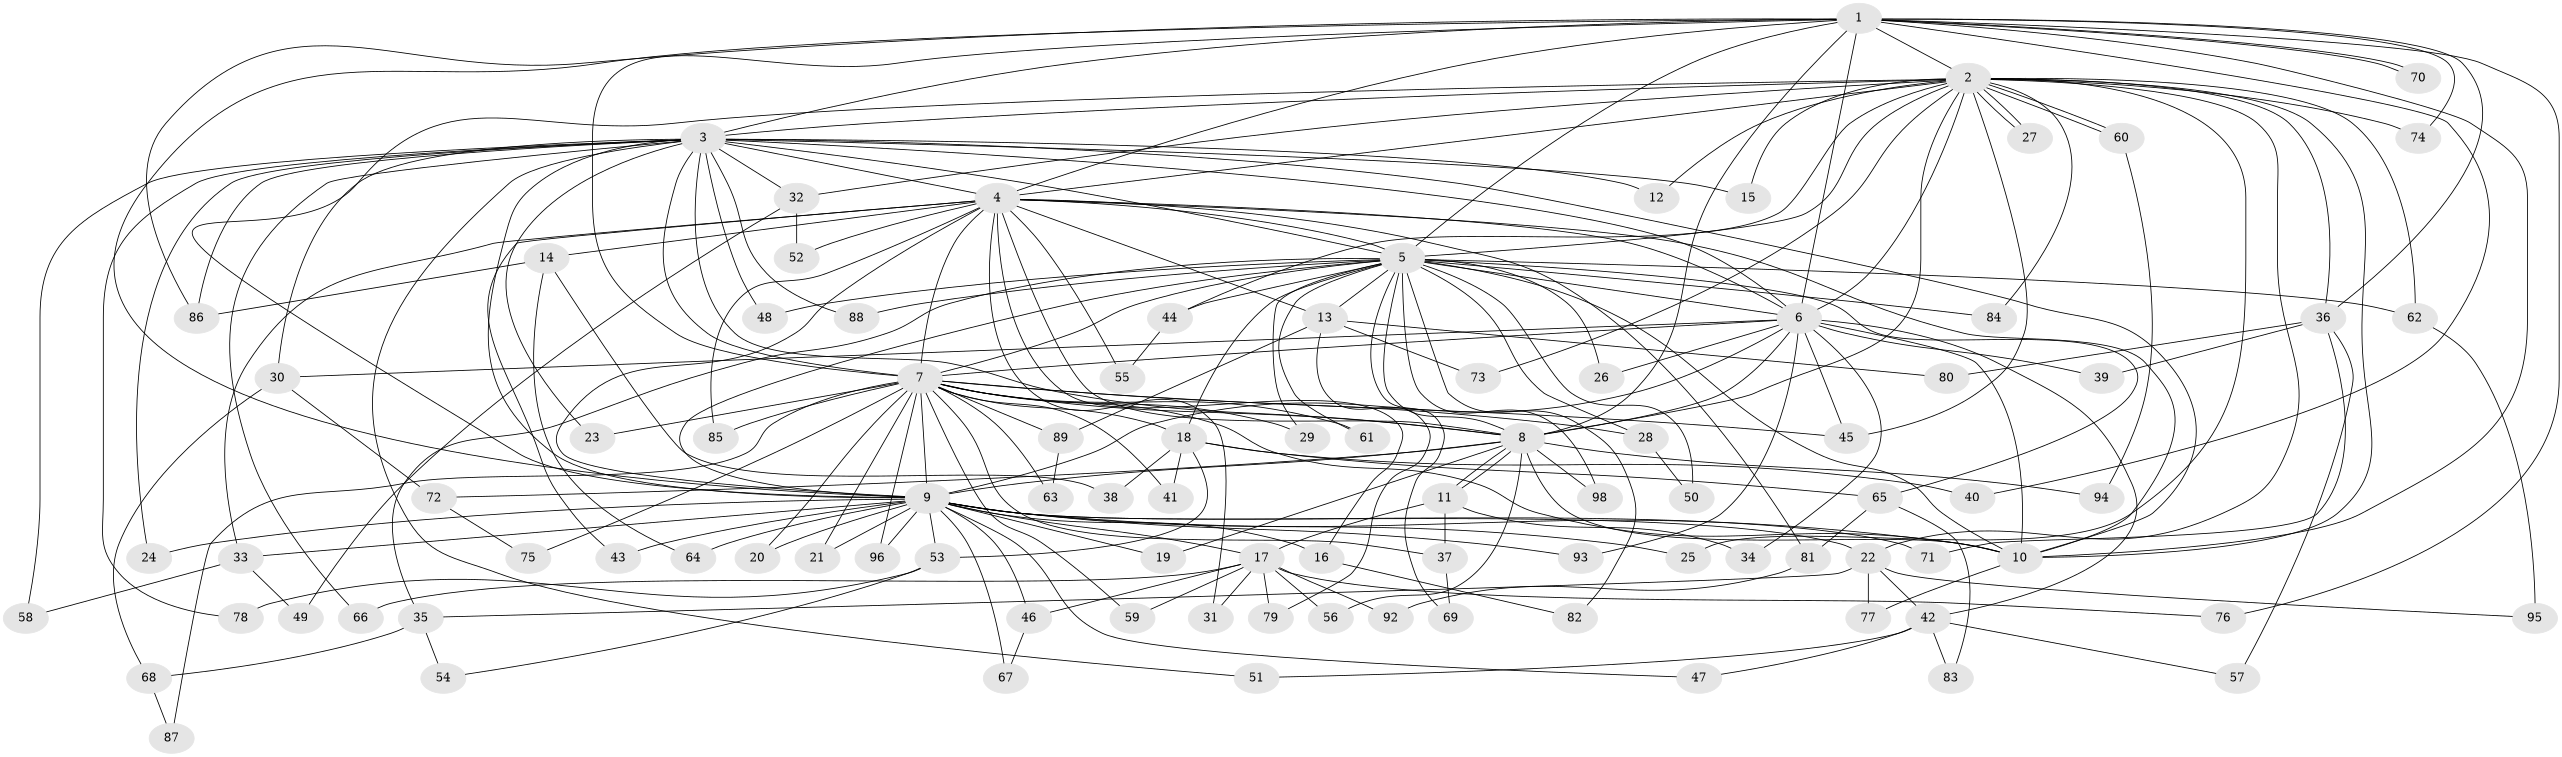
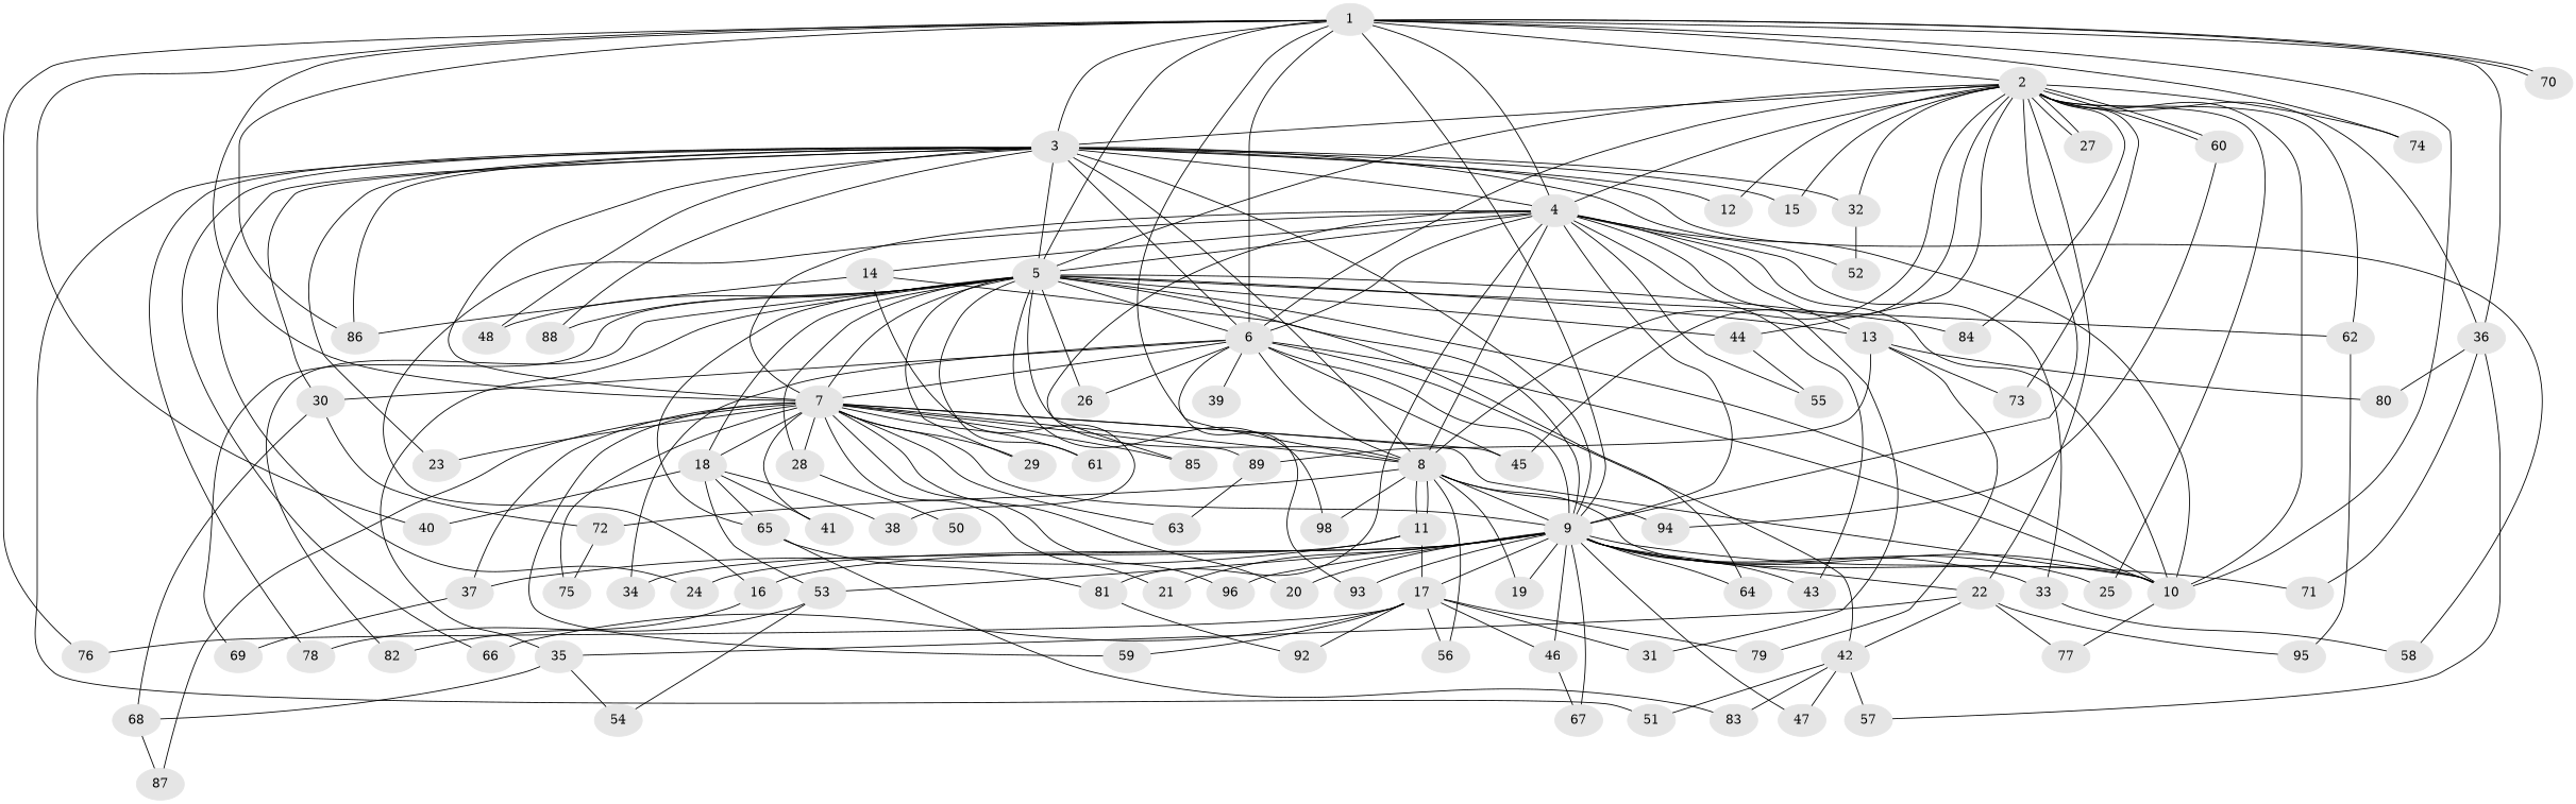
  graph {
    node [color=gray90 style=filled]
    1
    2
    3
    4
    5
    6
    7
    8
    9
    10
    36
    40
    70
    74
    76
    86
    12
    15
    22
    25
    27
    32
    44
    60
    62
    73
    84
    45
    23
    24
    30
    48
    51
    58
    66
    78
    88
    14
    13
    16
    31
    33
    43
    52
    55
    81
    85
    18
    26
    28
    29
    35
    50
    61
    65
    69
    82
    n58 [label=98]
    34
    39
    42
    93
    20
    21
    37
    41
    59
    63
    75
    87
    89
    n72 [label=96]
    11
    19
    56
    72
    94
    17
    46
    47
    53
    64
    67
    71
    77
    38
    80
    57
    95
-   49
    68
    79
    92
    54
    83
    1 -- 2
    1 -- 3
    1 -- 4
    1 -- 5
    1 -- 6
    1 -- 7
    1 -- 8
    1 -- 9
    1 -- 10
    1 -- 36
    1 -- 40
    1 -- 70
    1 -- 70
    1 -- 74
    1 -- 76
    1 -- 86
    2 -- 3
    2 -- 4
    2 -- 5
    2 -- 6
    2 -- 8
    2 -- 9
    2 -- 10
    2 -- 36
    2 -- 74
    2 -- 12
    2 -- 15
    2 -- 22
    2 -- 25
    2 -- 27
    2 -- 27
    2 -- 32
    2 -- 44
    2 -- 60
    2 -- 60
    2 -- 62
    2 -- 73
    2 -- 84
    2 -- 45
    3 -- 4
    3 -- 5
    3 -- 6
    3 -- 7
    3 -- 8
    3 -- 9
    3 -- 10
    3 -- 86
    3 -- 12
    3 -- 15
    3 -- 32
    3 -- 23
    3 -- 24
    3 -- 30
    3 -- 48
    3 -- 51
    3 -- 58
    3 -- 66
    3 -- 78
    3 -- 88
    4 -- 5
    4 -- 6
    4 -- 7
    4 -- 8
    4 -- 9
    4 -- 10
    4 -- 14
    4 -- 13
    4 -- 16
    4 -- 31
    4 -- 33
    4 -- 43
    4 -- 52
    4 -- 55
    4 -- 81
    4 -- 85
    5 -- 6
    5 -- 7
    5 -- 8
    5 -- 9
    5 -- 10
    5 -- 44
    5 -- 62
    5 -- 84
    5 -- 48
    5 -- 88
    5 -- 13
    5 -- 18
    5 -- 26
    5 -- 28
    5 -- 29
    5 -- 35
-   5 -- 50
    5 -- 61
    5 -- 65
    5 -- 69
    5 -- 82
    5 -- n58
    6 -- 7
    6 -- 8
    6 -- 9
    6 -- 10
    6 -- 45
    6 -- 30
    6 -- 26
    6 -- 34
    6 -- 39
    6 -- 42
    6 -- 93
    7 -- 8
    7 -- 9
    7 -- 10
    7 -- 45
    7 -- 23
    7 -- 85
    7 -- 18
    7 -- 28
    7 -- 29
    7 -- 61
    7 -- 20
    7 -- 21
    7 -- 37
    7 -- 41
    7 -- 59
    7 -- 63
    7 -- 75
    7 -- 87
    7 -- 89
    7 -- n72
    8 -- 9
    8 -- 10
    8 -- n58
    8 -- 11
    8 -- 11
    8 -- 19
    8 -- 56
    8 -- 72
    8 -- 94
    9 -- 10
    9 -- 22
    9 -- 25
    9 -- 24
    9 -- 16
    9 -- 33
    9 -- 43
    9 -- 93
    9 -- 20
    9 -- 21
    9 -- n72
    9 -- 19
    9 -- 17
    9 -- 46
    9 -- 47
    9 -- 53
    9 -- 64
    9 -- 67
    9 -- 71
    10 -- 77
-   36 -- 39
    36 -- 71
    36 -- 80
    36 -- 57
    22 -- 35
    22 -- 42
    22 -- 77
    22 -- 95
    32 -- 52
-   32 -- 49
    44 -- 55
    60 -- 94
    62 -- 95
    30 -- 72
    30 -- 68
    14 -- 86
    14 -- 64
    14 -- 38
    13 -- 73
    13 -- 89
    13 -- 80
    13 -- 79
    16 -- 82
    33 -- 58
-   33 -- 49
    81 -- 92
    18 -- 40
    18 -- 65
    18 -- 41
    18 -- 53
    18 -- 38
    28 -- 50
    35 -- 68
    35 -- 54
    65 -- 81
    65 -- 83
    42 -- 51
    42 -- 47
    42 -- 57
    42 -- 83
    37 -- 69
    89 -- 63
    11 -- 34
    11 -- 37
    11 -- 17
    72 -- 75
    17 -- 76
    17 -- 66
    17 -- 31
    17 -- 59
    17 -- 56
    17 -- 46
    17 -- 79
    17 -- 92
    46 -- 67
    53 -- 78
    53 -- 54
    68 -- 87
  }
